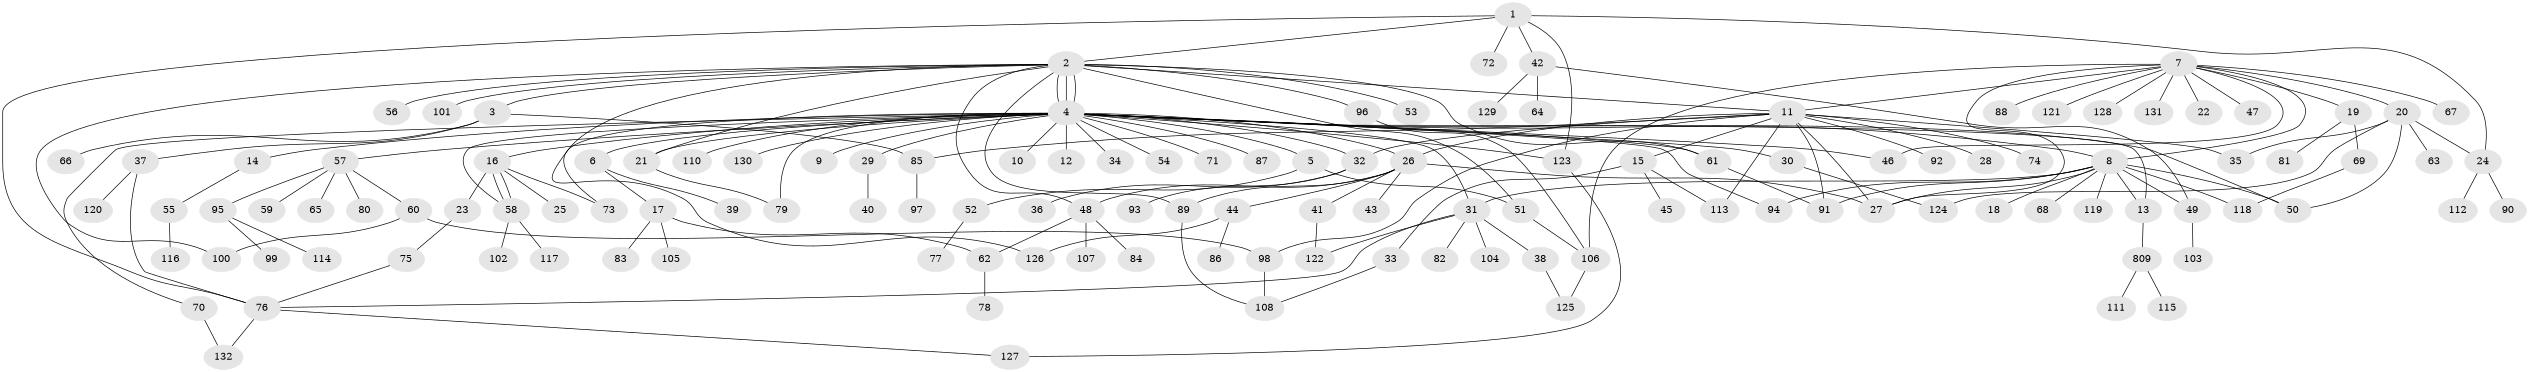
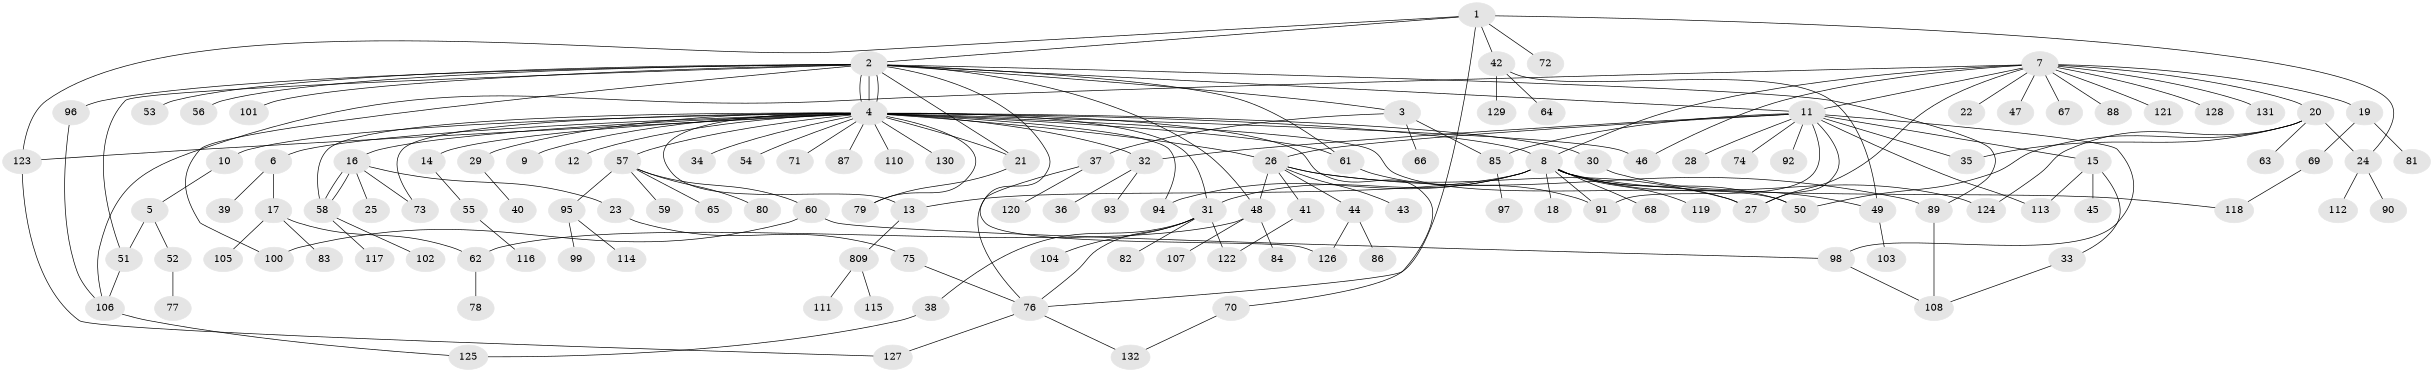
  graph {
    node [color=gray90 style=filled]
    1
    2
    24
    42
    72
    76
    123
    3
    4
    11
    21
    48
    51
    53
    56
    61
    89
    96
    100
    101
    126
    90
    112
    49
    64
    129
    132
    127
    37
    66
    85
    5
    6
    8
    9
    10
    12
    13
    14
    16
    26
    29
    30
    31
    32
    34
    50
    54
    57
    58
    70
    71
    73
    79
    87
    94
    110
    130
    46
    27
    91
    15
    28
    35
    74
    92
    98
    113
    62
    84
    107
    106
    108
    120
    97
    52
    17
    39
    7
    19
    20
    22
    47
    67
    88
    121
    128
    131
    18
    68
    118
    119
    n93 [label=809]
    55
    23
    25
    41
    43
    44
    40
    124
    38
    82
    104
    122
    36
    93
    59
    60
    65
    80
    95
    102
    117
    77
    83
    105
    69
    81
    63
    125
    103
    33
    45
    111
    115
    116
    75
    78
    86
    99
    114
    1 -- 2
    1 -- 24
    1 -- 42
    1 -- 72
    1 -- 76
    1 -- 123
    2 -- 3
    2 -- 4
    2 -- 4
    2 -- 4
    2 -- 11
    2 -- 21
    2 -- 48
    2 -- 51
    2 -- 53
    2 -- 56
    2 -- 61
    2 -- 89
    2 -- 96
    2 -- 100
    2 -- 101
    2 -- 126
    24 -- 90
    24 -- 112
    42 -- 49
    42 -- 64
    42 -- 129
    76 -- 132
    76 -- 127
    123 -- 127
    3 -- 37
    3 -- 66
    3 -- 85
    4 -- 123
    4 -- 21
    4 -- 61
-   4 -- 5
+   10 -- 5
    4 -- 6
    4 -- 8
    4 -- 9
    4 -- 10
    4 -- 12
    4 -- 13
    4 -- 14
    4 -- 16
    4 -- 26
    4 -- 29
    4 -- 30
    4 -- 31
    4 -- 32
    4 -- 34
    4 -- 50
    4 -- 54
    4 -- 57
    4 -- 58
    4 -- 70
    4 -- 71
    4 -- 73
    4 -- 79
    4 -- 87
    4 -- 94
    4 -- 110
    4 -- 130
    4 -- 46
    11 -- 85
    11 -- 26
    11 -- 32
    11 -- 27
    11 -- 91
    11 -- 15
    11 -- 28
    11 -- 35
    11 -- 74
    11 -- 92
    11 -- 98
    11 -- 113
    21 -- 79
    48 -- 62
    48 -- 84
    48 -- 107
    51 -- 106
    61 -- 91
    89 -- 108
    96 -- 106
    49 -- 103
    37 -- 76
    37 -- 120
    85 -- 97
    5 -- 51
    5 -- 52
    6 -- 17
    6 -- 39
    8 -- 49
    8 -- 13
    8 -- 31
    8 -- 50
    8 -- 94
    8 -- 27
    8 -- 91
    8 -- 18
    8 -- 68
    8 -- 118
    8 -- 119
    13 -- n93
    14 -- 55
    16 -- 58
    16 -- 58
    16 -- 73
    16 -- 23
    16 -- 25
    26 -- 48
    26 -- 89
    26 -- 27
    26 -- 41
    26 -- 43
    26 -- 44
    29 -- 40
    30 -- 124
    31 -- 76
    31 -- 38
    31 -- 82
    31 -- 104
    31 -- 122
    32 -- 36
    32 -- 93
    57 -- 59
    57 -- 60
    57 -- 65
    57 -- 80
    57 -- 95
    58 -- 102
    58 -- 117
    70 -- 132
    15 -- 113
    15 -- 33
    15 -- 45
    98 -- 108
    62 -- 78
    106 -- 125
    52 -- 77
    17 -- 62
    17 -- 83
    17 -- 105
    7 -- 11
    7 -- 8
    7 -- 46
    7 -- 27
    7 -- 106
    7 -- 19
    7 -- 20
    7 -- 22
    7 -- 47
    7 -- 67
    7 -- 88
    7 -- 121
    7 -- 128
    7 -- 131
    19 -- 69
    19 -- 81
    20 -- 24
    20 -- 50
    20 -- 35
    20 -- 124
    20 -- 63
    n93 -- 111
    n93 -- 115
    55 -- 116
    23 -- 75
    41 -- 122
    44 -- 126
    44 -- 86
    38 -- 125
    60 -- 100
    60 -- 98
    95 -- 99
    95 -- 114
    69 -- 118
    33 -- 108
    75 -- 76
  }
